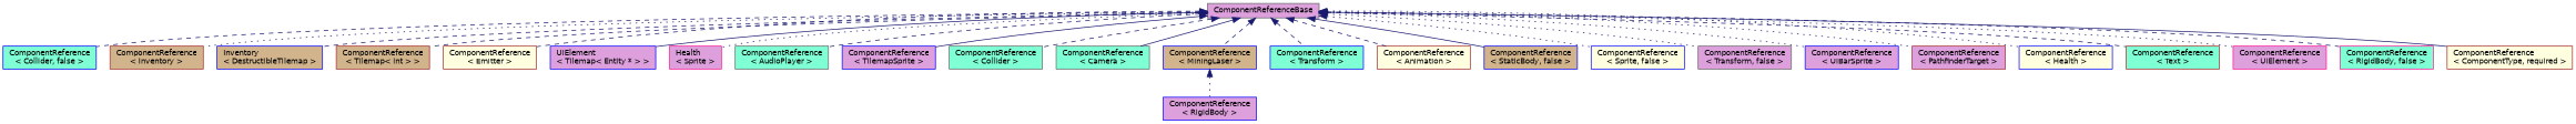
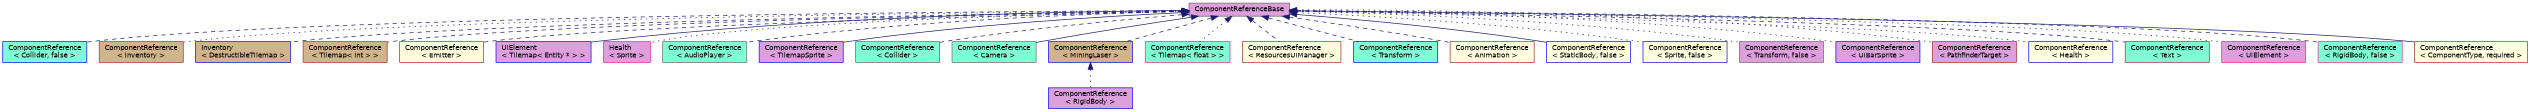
  digraph {
    rankdir=TB
    node [color=blue fillcolor=plum fontname=Helvetica fontsize=10 shape=record style=filled]
    edge [color=midnightblue dir=back fontname=Helvetica fontsize=10 labelfontname=Helvetica labelfontsize=10 style=dashed]
    n1 [color=gray40 fontcolor=black height=0.2 label=ComponentReferenceBase width=0.4]
    n2 [fillcolor=aquamarine height=0.2 label="ComponentReference\l\< Collider, false \>" width=0.4]
    n3 [color=brown fillcolor=tan height=0.2 label="ComponentReference\l\< Inventory \>" width=0.4]
    n4 [fillcolor=tan height=0.2 label="Inventory\l\< DestructibleTilemap \>" width=0.4]
    n5 [color=brown fillcolor=tan height=0.2 label="ComponentReference\l\< Tilemap\< int \> \>" width=0.4]
    n6 [color=brown fillcolor=lightyellow height=0.2 label="ComponentReference\l\< Emitter \>" width=0.4]
    n7 [height=0.2 label="UiElement\l\< Tilemap\< Entity * \> \>" width=0.4]
    n8 [color=deeppink height=0.2 label="Health\l\< Sprite \>" width=0.4]
    n9 [color=gray40 fillcolor=aquamarine height=0.2 label="ComponentReference\l\< AudioPlayer \>" width=0.4]
    n10 [height=0.2 label="ComponentReference\l\< TilemapSprite \>" width=0.4]
    n11 [color=gray40 fillcolor=aquamarine height=0.2 label="ComponentReference\l\< Collider \>" width=0.4]
    n12 [color=gray40 fillcolor=aquamarine height=0.2 label="ComponentReference\l\< Camera \>" width=0.4]
    n13 [fillcolor=tan height=0.2 label="ComponentReference\l\< MiningLaser \>" width=0.4]
+   n14 [color=deeppink fillcolor=aquamarine height=0.2 label="ComponentReference\l\< Tilemap\< float \> \>" width=0.4]
+   n15 [color=brown fillcolor=lightyellow height=0.2 label="ComponentReference\l\< ResourcesUiManager \>" width=0.4]
    n16 [fillcolor=aquamarine height=0.2 label="ComponentReference\l\< Transform \>" width=0.4]
    n17 [color=brown fillcolor=lightyellow height=0.2 label="ComponentReference\l\< Animation \>" width=0.4]
-   n18 [fillcolor=tan height=0.2 label="ComponentReference\l\< StaticBody, false \>" width=0.4]
+   n18 [fillcolor=lightyellow height=0.2 label="ComponentReference\l\< StaticBody, false \>" width=0.4]
    n19 [fillcolor=lightyellow height=0.2 label="ComponentReference\l\< Sprite, false \>" width=0.4]
    n20 [color=gray40 height=0.2 label="ComponentReference\l\< Transform, false \>" width=0.4]
    n21 [height=0.2 label="ComponentReference\l\< UiBarSprite \>" width=0.4]
    n22 [color=brown height=0.2 label="ComponentReference\l\< PathfinderTarget \>" width=0.4]
    n23 [fillcolor=lightyellow height=0.2 label="ComponentReference\l\< Health \>" width=0.4]
    n24 [color=brown fillcolor=aquamarine height=0.2 label="ComponentReference\l\< Text \>" width=0.4]
    n25 [color=deeppink height=0.2 label="ComponentReference\l\< UiElement \>" width=0.4]
    n26 [color=deeppink fillcolor=aquamarine height=0.2 label="ComponentReference\l\< RigidBody, false \>" width=0.4]
    n27 [color=brown fillcolor=lightyellow height=0.2 label="ComponentReference\l\< ComponentType, required \>" width=0.4]
    n28 [height=0.2 label="ComponentReference\l\< RigidBody \>" width=0.4]
    n1 -> n2
    n1 -> n3 [style=dotted]
    n1 -> n4
    n1 -> n5
    n1 -> n6
    n1 -> n7 [style=solid]
    n1 -> n8 [style=dotted]
    n1 -> n9
    n1 -> n10 [style=solid]
    n1 -> n11
    n1 -> n12 [style=solid]
    n1 -> n13
+   n1 -> n14 [style=dotted]
+   n1 -> n15
    n1 -> n16
    n1 -> n17
    n1 -> n18 [style=solid]
    n1 -> n19 [style=dotted]
    n1 -> n20 [style=dotted]
    n1 -> n21 [style=dotted]
    n1 -> n22 [style=dotted]
    n1 -> n23 [style=dotted]
    n1 -> n24
    n1 -> n25 [style=dotted]
    n1 -> n26
    n1 -> n27 [style=solid]
    n13 -> n28 [style=dotted]
  }
